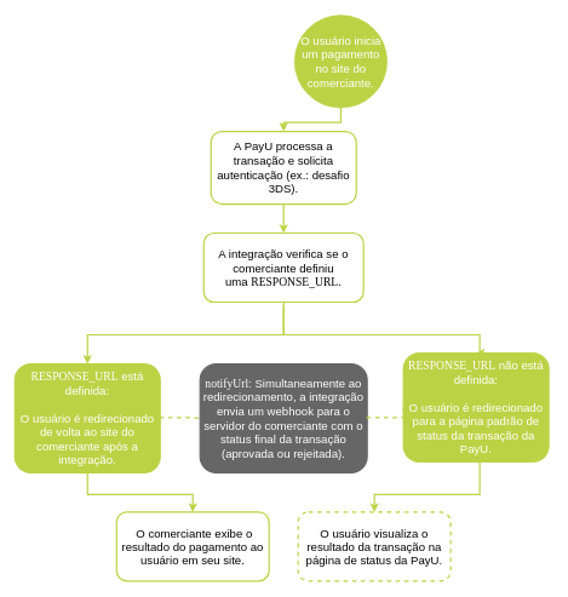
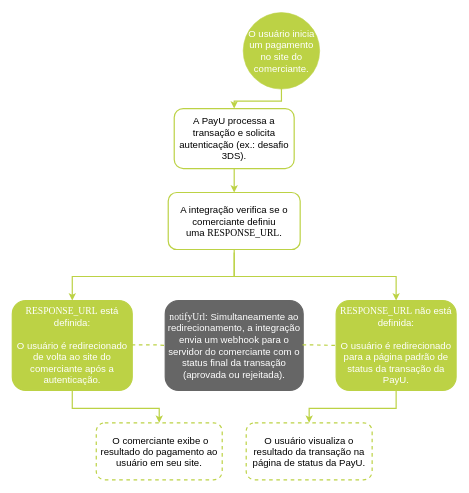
  <mxCell id="0" />
  <mxCell id="1" parent="0" />
  <mxCell id="2" style="edgeStyle=orthogonalEdgeStyle;rounded=0;orthogonalLoop=1;jettySize=auto;html=1;exitX=0.5;exitY=1;exitDx=0;exitDy=0;entryX=0.5;entryY=0;entryDx=0;entryDy=0;strokeColor=#BCD245;strokeWidth=2;" parent="1" source="7" target="4" edge="1"><mxGeometry relative="1" as="geometry"><mxPoint x="390" y="160" as="sourcePoint" /></mxGeometry></mxCell>
  <mxCell id="3" style="edgeStyle=orthogonalEdgeStyle;rounded=0;orthogonalLoop=1;jettySize=auto;html=1;exitX=0.5;exitY=1;exitDx=0;exitDy=0;entryX=0.5;entryY=0;entryDx=0;entryDy=0;strokeColor=#BCD245;strokeWidth=2;" parent="1" source="4" target="5" edge="1"><mxGeometry relative="1" as="geometry" /></mxCell>
  <mxCell id="4" value="&lt;font style=&quot;font-size: 16px;&quot;&gt;A PayU processa a transação e solicita autenticação (ex.: desafio 3DS).&lt;/font&gt;" style="rounded=1;whiteSpace=wrap;html=1;strokeColor=#BCD245;strokeWidth=2;" parent="1" vertex="1"><mxGeometry x="290" y="180" width="200" height="100" as="geometry" /></mxCell>
  <mxCell id="5" value="&lt;font style=&quot;font-size: 16px;&quot;&gt;A integração verifica se o comerciante definiu uma&lt;font style=&quot;&quot; face=&quot;Arial, sans-serif&quot;&gt;&amp;nbsp;&lt;/font&gt;&lt;font style=&quot;&quot; face=&quot;Lucida Console&quot;&gt;RESPONSE_URL&lt;/font&gt;&lt;font style=&quot;&quot; face=&quot;Arial, sans-serif&quot;&gt;.&lt;/font&gt;&lt;/font&gt;" style="rounded=1;whiteSpace=wrap;html=1;strokeColor=#BCD245;strokeWidth=2;" parent="1" vertex="1"><mxGeometry x="280" y="320" width="220" height="95" as="geometry" /></mxCell>
  <mxCell id="6" style="edgeStyle=orthogonalEdgeStyle;rounded=0;orthogonalLoop=1;jettySize=auto;html=1;entryX=0.5;entryY=1;entryDx=0;entryDy=0;strokeColor=#BCD245;endArrow=none;endFill=0;strokeWidth=2;exitX=0.5;exitY=0;exitDx=0;exitDy=0;startArrow=classic;startFill=1;" parent="1" source="8" target="5" edge="1"><mxGeometry relative="1" as="geometry"><mxPoint x="270" y="497" as="sourcePoint" /><Array as="points"><mxPoint x="120" y="460" /><mxPoint x="390" y="460" /></Array></mxGeometry></mxCell>
  <mxCell id="7" value="&lt;div&gt;&lt;span style=&quot;background-color: transparent; color: light-dark(rgb(255, 255, 255), rgb(18, 18, 18)); font-size: 16px;&quot;&gt;O usuário inicia um pagamento no site do comerciante.&lt;/span&gt;&lt;/div&gt;" style="ellipse;whiteSpace=wrap;html=1;aspect=fixed;strokeColor=#BCD245;fillColor=#BCD245;" parent="1" vertex="1"><mxGeometry x="405" y="20" width="127.5" height="127.5" as="geometry" /></mxCell>
- <mxCell id="8" value="&lt;div&gt;&lt;font style=&quot;font-size: 16px;&quot; color=&quot;#ffffff&quot;&gt;&lt;font style=&quot;&quot; face=&quot;Lucida Console&quot;&gt;RESPONSE_URL&lt;/font&gt;&lt;font style=&quot;&quot; face=&quot;Arial, sans-serif&quot;&gt;&amp;nbsp;&lt;/font&gt;&lt;/font&gt;&lt;span style=&quot;background-color: transparent; color: light-dark(rgb(255, 255, 255), rgb(18, 18, 18)); font-family: Arial, sans-serif; font-size: 16px;&quot;&gt;está definida:&lt;/span&gt;&lt;/div&gt;&lt;div&gt;&lt;div&gt;&lt;font style=&quot;font-size: 16px;&quot; color=&quot;#ffffff&quot;&gt;&lt;br style=&quot;font-family: Arial, sans-serif;&quot;&gt;O usuário é redirecionado de volta ao site do comerciante após a integração&lt;/font&gt;&lt;span style=&quot;font-family: Arial, sans-serif; color: light-dark(rgb(255, 255, 255), rgb(18, 18, 18)); font-size: 16px; background-color: transparent;&quot;&gt;.&lt;/span&gt;&lt;/div&gt;&lt;/div&gt;" style="rounded=1;whiteSpace=wrap;html=1;strokeColor=#BCD245;strokeWidth=2;fillColor=#BCD245;" parent="1" vertex="1"><mxGeometry x="20" y="500" width="200" height="150" as="geometry" /></mxCell>
+ <mxCell id="8" value="&lt;div&gt;&lt;font style=&quot;font-size: 16px;&quot; color=&quot;#ffffff&quot;&gt;&lt;font style=&quot;&quot; face=&quot;Lucida Console&quot;&gt;RESPONSE_URL&lt;/font&gt;&lt;font style=&quot;&quot; face=&quot;Arial, sans-serif&quot;&gt;&amp;nbsp;&lt;/font&gt;&lt;/font&gt;&lt;span style=&quot;background-color: transparent; color: light-dark(rgb(255, 255, 255), rgb(18, 18, 18)); font-family: Arial, sans-serif; font-size: 16px;&quot;&gt;está definida:&lt;/span&gt;&lt;/div&gt;&lt;div&gt;&lt;div&gt;&lt;font style=&quot;font-size: 16px;&quot; color=&quot;#ffffff&quot;&gt;&lt;br style=&quot;font-family: Arial, sans-serif;&quot;&gt;O usuário é redirecionado de volta ao site do comerciante após a autenticação&lt;/font&gt;&lt;span style=&quot;font-family: Arial, sans-serif; color: light-dark(rgb(255, 255, 255), rgb(18, 18, 18)); font-size: 16px; background-color: transparent;&quot;&gt;.&lt;/span&gt;&lt;/div&gt;&lt;/div&gt;" style="rounded=1;whiteSpace=wrap;html=1;strokeColor=#BCD245;strokeWidth=2;fillColor=#BCD245;" parent="1" vertex="1"><mxGeometry x="20" y="500" width="200" height="150" as="geometry" /></mxCell>
  <mxCell id="9" style="edgeStyle=orthogonalEdgeStyle;rounded=0;orthogonalLoop=1;jettySize=auto;html=1;strokeColor=#BCD245;endArrow=none;endFill=0;strokeWidth=2;exitX=0.5;exitY=0;exitDx=0;exitDy=0;startArrow=classic;startFill=1;" parent="1" source="10" edge="1"><mxGeometry relative="1" as="geometry"><mxPoint x="510" y="497" as="sourcePoint" /><mxPoint x="390" y="420" as="targetPoint" /><Array as="points"><mxPoint x="660" y="460" /><mxPoint x="390" y="460" /></Array></mxGeometry></mxCell>
- <mxCell id="10" value="&lt;div&gt;&lt;font style=&quot;font-size: 16px;&quot; color=&quot;#ffffff&quot;&gt;&lt;font style=&quot;&quot; face=&quot;Lucida Console&quot;&gt;RESPONSE_URL&lt;/font&gt;&lt;font style=&quot;&quot; face=&quot;Arial, sans-serif&quot;&gt;&amp;nbsp;&lt;/font&gt;não está definida&lt;font style=&quot;&quot; face=&quot;Arial, sans-serif&quot;&gt;:&lt;/font&gt;&lt;/font&gt;&lt;div&gt;&lt;font style=&quot;font-size: 16px;&quot; color=&quot;#ffffff&quot;&gt;&lt;br style=&quot;font-family: Arial, sans-serif;&quot;&gt;O usuário é redirecionado para a página padrão de status da transação da PayU&lt;span style=&quot;font-family: Arial, sans-serif;&quot;&gt;.&lt;/span&gt;&lt;/font&gt;&lt;/div&gt;&lt;/div&gt;" style="rounded=1;whiteSpace=wrap;html=1;strokeColor=#BCD245;strokeWidth=2;fillColor=#BCD245;" parent="1" vertex="1"><mxGeometry x="555" y="485" width="200" height="150" as="geometry" /></mxCell>
- <mxCell id="11" value="&lt;font style=&quot;font-size: 16px;&quot;&gt;&amp;nbsp;O comerciante exibe o resultado do pagamento ao usuário em seu site.&lt;/font&gt;" style="rounded=1;whiteSpace=wrap;html=1;strokeColor=#BCD245;strokeWidth=2;" parent="1" vertex="1"><mxGeometry x="160" y="704" width="210" height="95" as="geometry" /></mxCell>
+ <mxCell id="10" value="&lt;div&gt;&lt;font style=&quot;font-size: 16px;&quot; color=&quot;#ffffff&quot;&gt;&lt;font style=&quot;&quot; face=&quot;Lucida Console&quot;&gt;RESPONSE_URL&lt;/font&gt;&lt;font style=&quot;&quot; face=&quot;Arial, sans-serif&quot;&gt;&amp;nbsp;&lt;/font&gt;não está definida&lt;font style=&quot;&quot; face=&quot;Arial, sans-serif&quot;&gt;:&lt;/font&gt;&lt;/font&gt;&lt;div&gt;&lt;font style=&quot;font-size: 16px;&quot; color=&quot;#ffffff&quot;&gt;&lt;br style=&quot;font-family: Arial, sans-serif;&quot;&gt;O usuário é redirecionado para a página padrão de status da transação da PayU&lt;span style=&quot;font-family: Arial, sans-serif;&quot;&gt;.&lt;/span&gt;&lt;/font&gt;&lt;/div&gt;&lt;/div&gt;" style="rounded=1;whiteSpace=wrap;html=1;strokeColor=#BCD245;strokeWidth=2;fillColor=#BCD245;" parent="1" vertex="1"><mxGeometry x="560" y="500" width="200" height="150" as="geometry" /></mxCell>
+ <mxCell id="11" value="&lt;font style=&quot;font-size: 16px;&quot;&gt;&amp;nbsp;O comerciante exibe o resultado do pagamento ao usuário em seu site.&lt;/font&gt;" style="rounded=1;whiteSpace=wrap;html=1;strokeColor=#BCD245;strokeWidth=2;dashed=1;" parent="1" vertex="1"><mxGeometry x="160" y="704" width="210" height="95" as="geometry" /></mxCell>
  <mxCell id="12" style="edgeStyle=orthogonalEdgeStyle;rounded=0;orthogonalLoop=1;jettySize=auto;html=1;entryX=0.5;entryY=0;entryDx=0;entryDy=0;strokeColor=#BCD245;strokeWidth=2;exitX=0.5;exitY=1;exitDx=0;exitDy=0;" parent="1" source="8" target="11" edge="1"><mxGeometry relative="1" as="geometry"><mxPoint x="240" y="640" as="sourcePoint" /><mxPoint x="239" y="688" as="targetPoint" /><Array as="points"><mxPoint x="120" y="680" /><mxPoint x="265" y="680" /></Array></mxGeometry></mxCell>
  <mxCell id="13" value="&lt;font style=&quot;font-size: 16px;&quot;&gt;O usuário visualiza o resultado da transação na página de status da PayU.&lt;/font&gt;" style="rounded=1;whiteSpace=wrap;html=1;strokeColor=#BCD245;strokeWidth=2;dashed=1;" parent="1" vertex="1"><mxGeometry x="410" y="704" width="210" height="95" as="geometry" /></mxCell>
  <mxCell id="14" style="edgeStyle=orthogonalEdgeStyle;rounded=0;orthogonalLoop=1;jettySize=auto;html=1;entryX=0.5;entryY=0;entryDx=0;entryDy=0;strokeColor=#BCD245;strokeWidth=2;exitX=0.5;exitY=1;exitDx=0;exitDy=0;" parent="1" source="10" target="13" edge="1"><mxGeometry relative="1" as="geometry"><mxPoint x="740" y="640" as="sourcePoint" /><mxPoint x="739" y="688" as="targetPoint" /><Array as="points"><mxPoint x="660" y="680" /><mxPoint x="515" y="680" /></Array></mxGeometry></mxCell>
  <mxCell id="15" value="&lt;font style=&quot;font-size: 16px;&quot; color=&quot;#ffffff&quot;&gt;&lt;font style=&quot;&quot; face=&quot;Lucida Console&quot;&gt;notifyUrl&lt;/font&gt;&lt;span style=&quot;font-family: Arial, sans-serif;&quot;&gt;:&lt;/span&gt;&lt;strong style=&quot;font-family: Arial, sans-serif;&quot;&gt; &lt;/strong&gt;&lt;/font&gt;&lt;font style=&quot;font-size: 16px;&quot; color=&quot;#ffffff&quot;&gt;Simultaneamente ao redirecionamento, a integração envia um webhook para o servidor do comerciante com o status final da transação (aprovada ou rejeitada).&lt;/font&gt;" style="rounded=1;whiteSpace=wrap;html=1;strokeColor=#666666;strokeWidth=2;fillColor=#666666;" parent="1" vertex="1"><mxGeometry x="275" y="500" width="230" height="150" as="geometry" /></mxCell>
  <mxCell id="16" style="edgeStyle=orthogonalEdgeStyle;rounded=0;orthogonalLoop=1;jettySize=auto;html=1;entryX=0;entryY=0.5;entryDx=0;entryDy=0;strokeColor=#BCD245;endArrow=none;endFill=0;dashed=1;strokeWidth=2;exitX=1;exitY=0.5;exitDx=0;exitDy=0;startArrow=none;startFill=0;" parent="1" source="8" target="15" edge="1"><mxGeometry relative="1" as="geometry"><mxPoint x="250" y="728" as="sourcePoint" /><mxPoint x="550" y="641" as="targetPoint" /><Array as="points"><mxPoint x="260" y="574" /><mxPoint x="260" y="574" /></Array></mxGeometry></mxCell>
  <mxCell id="17" style="edgeStyle=orthogonalEdgeStyle;rounded=0;orthogonalLoop=1;jettySize=auto;html=1;strokeColor=#BCD245;endArrow=none;endFill=0;dashed=1;strokeWidth=2;startArrow=none;startFill=0;exitX=1;exitY=0.5;exitDx=0;exitDy=0;entryX=0;entryY=0.5;entryDx=0;entryDy=0;" parent="1" source="15" target="10" edge="1"><mxGeometry relative="1" as="geometry"><mxPoint x="515" y="670" as="sourcePoint" /><mxPoint x="595" y="672" as="targetPoint" /><Array as="points"><mxPoint x="520" y="574" /><mxPoint x="565" y="574" /></Array></mxGeometry></mxCell>
